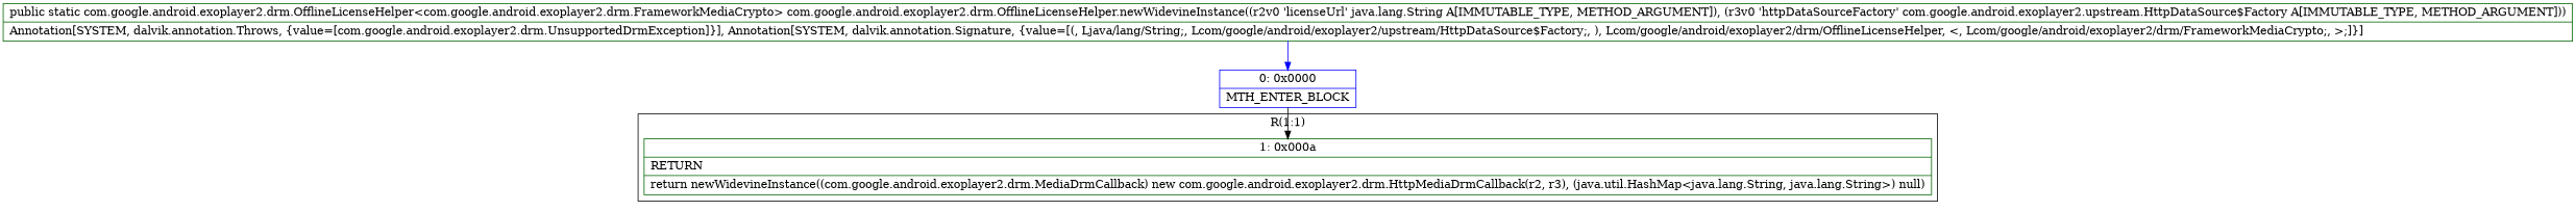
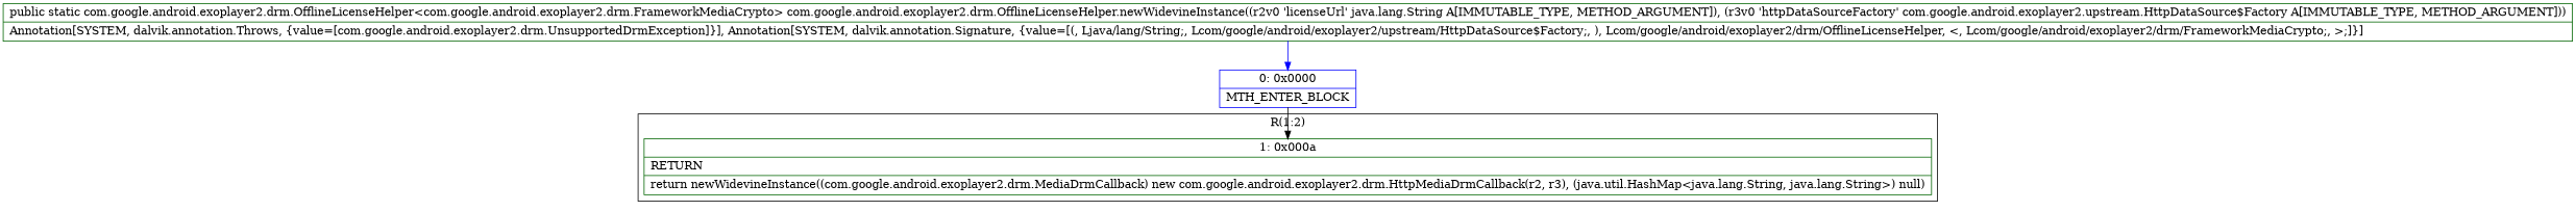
  digraph {
    node [color=darkgreen shape=record]
    n1 [label="{1\:\ 0x000a|RETURN\l|return newWidevineInstance((com.google.android.exoplayer2.drm.MediaDrmCallback) new com.google.android.exoplayer2.drm.HttpMediaDrmCallback(r2, r3), (java.util.HashMap\<java.lang.String, java.lang.String\>) null)\l}"]
    n2 [color=blue label="{0\:\ 0x0000|MTH_ENTER_BLOCK\l}"]
    n3 [label="{public static com.google.android.exoplayer2.drm.OfflineLicenseHelper\<com.google.android.exoplayer2.drm.FrameworkMediaCrypto\> com.google.android.exoplayer2.drm.OfflineLicenseHelper.newWidevineInstance((r2v0 'licenseUrl' java.lang.String A[IMMUTABLE_TYPE, METHOD_ARGUMENT]), (r3v0 'httpDataSourceFactory' com.google.android.exoplayer2.upstream.HttpDataSource$Factory A[IMMUTABLE_TYPE, METHOD_ARGUMENT]))  | Annotation[SYSTEM, dalvik.annotation.Throws, \{value=[com.google.android.exoplayer2.drm.UnsupportedDrmException]\}], Annotation[SYSTEM, dalvik.annotation.Signature, \{value=[(, Ljava\/lang\/String;, Lcom\/google\/android\/exoplayer2\/upstream\/HttpDataSource$Factory;, ), Lcom\/google\/android\/exoplayer2\/drm\/OfflineLicenseHelper, \<, Lcom\/google\/android\/exoplayer2\/drm\/FrameworkMediaCrypto;, \>;]\}]\l}"]
    subgraph cluster_1 {
-     label="R(1:1)"
+     label="R(1:2)"
      n1
    }
    n2 -> n1 [color=black]
    n3 -> n2 [color=blue]
  }
